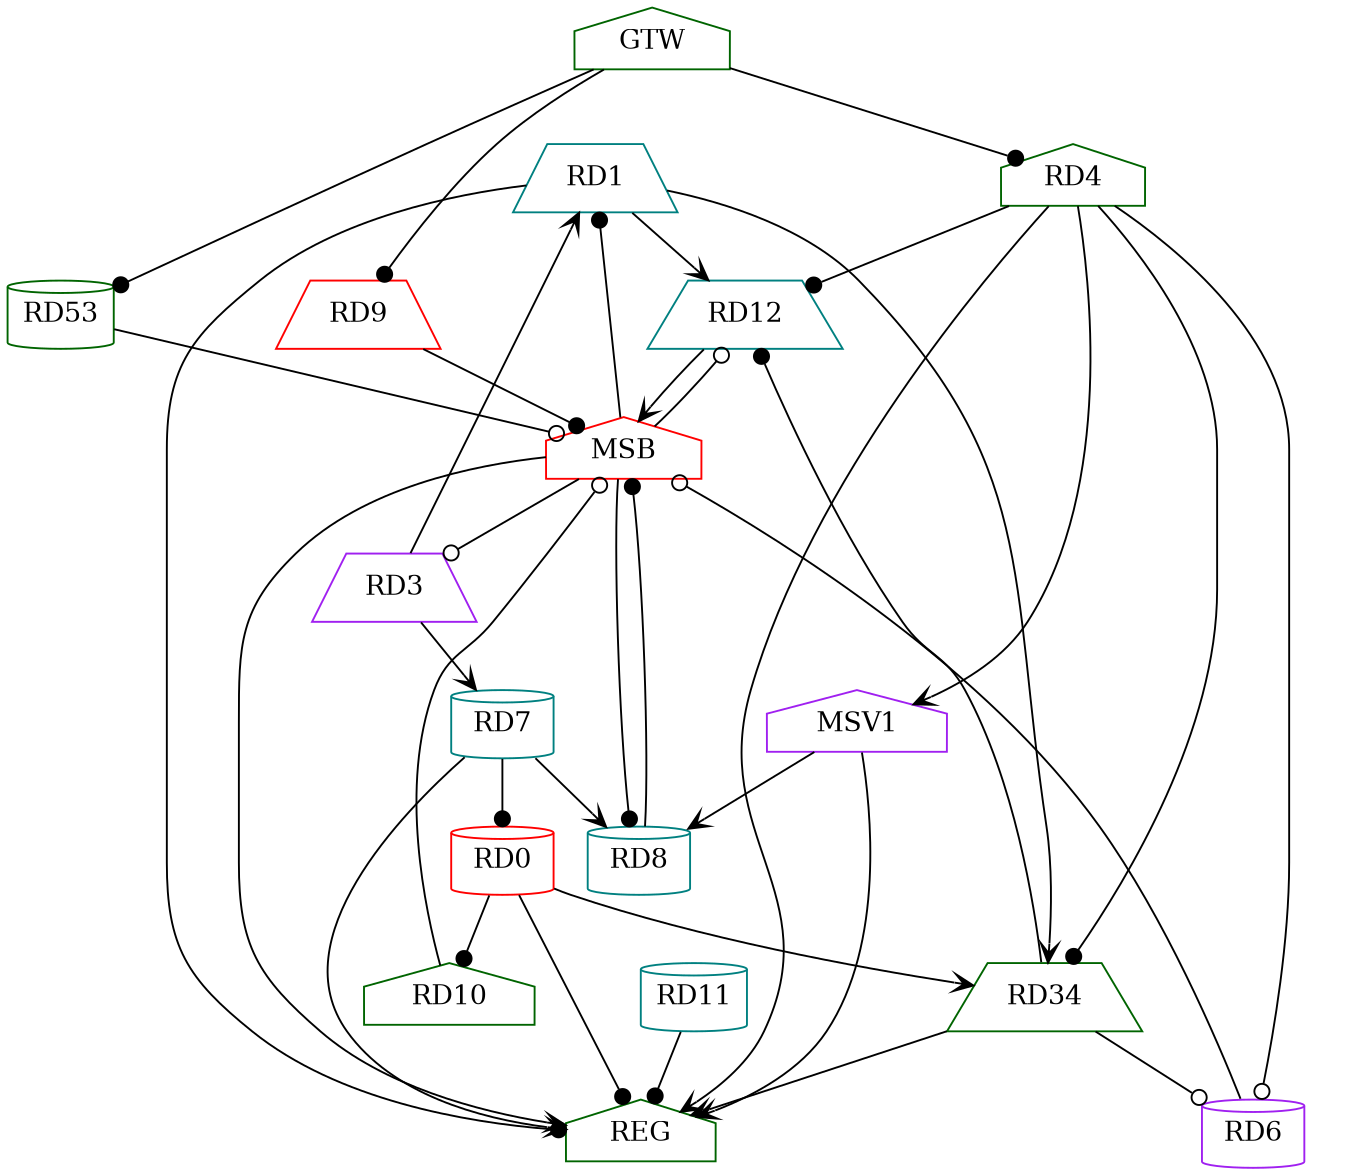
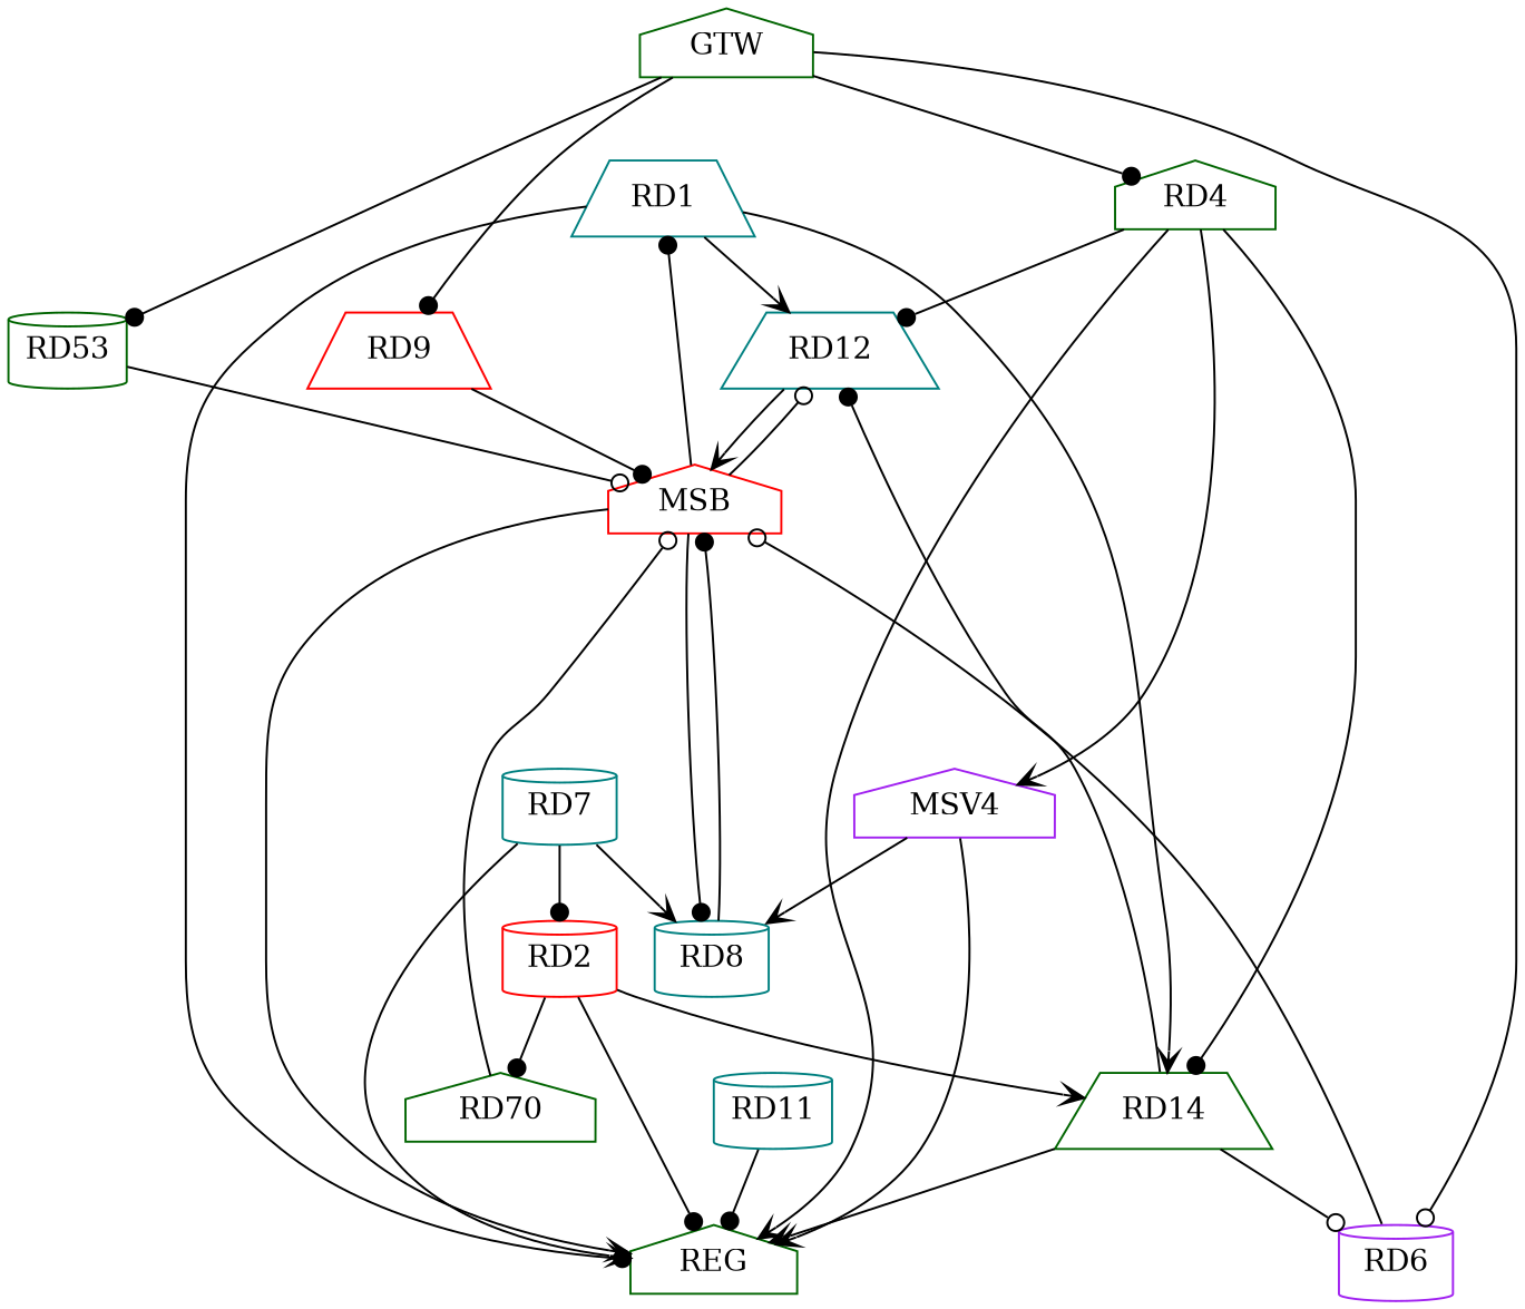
  strict digraph {
    node [color=darkgreen shape=house]
    edge [arrowhead=dot]
    n1 [color=teal label=RD1 shape=trapezium]
    n2 [color=teal label=RD12 shape=trapezium]
-   n3 [label=RD34 shape=trapezium]
+   n3 [label=RD14 shape=trapezium]
    n4 [label=REG]
    n5 [color=red label=MSB]
    n6 [color=purple label=RD6 shape=cylinder]
-   n7 [color=red label=RD0 shape=cylinder]
-   n8 [label=RD10]
-   n9 [color=purple label=RD3 shape=trapezium]
+   n7 [color=red label=RD2 shape=cylinder]
+   n8 [label=RD70]
    n10 [color=teal label=RD7 shape=cylinder]
    n11 [color=teal label=RD8 shape=cylinder]
    n12 [label=RD4]
-   n13 [color=purple label=MSV1]
+   n13 [color=purple label=MSV4]
    n14 [color=red label=RD9 shape=trapezium]
    n15 [color=teal label=RD11 shape=cylinder]
    n16 [label=RD53 shape=cylinder]
    n17 [label=GTW]
    n1 -> n2 [arrowhead=vee]
    n1 -> n3 [arrowhead=vee]
    n1 -> n4
    n2 -> n5 [arrowhead=vee]
    n3 -> n2
    n3 -> n4 [arrowhead=vee]
    n3 -> n6 [arrowhead=odot]
    n5 -> n1
    n5 -> n2 [arrowhead=odot]
    n5 -> n4 [arrowhead=vee]
-   n5 -> n9 [arrowhead=odot]
    n5 -> n11
    n6 -> n5 [arrowhead=odot]
    n7 -> n3 [arrowhead=vee]
    n7 -> n4
    n7 -> n8
    n8 -> n5 [arrowhead=odot]
-   n9 -> n1 [arrowhead=vee]
-   n9 -> n10 [arrowhead=vee]
    n10 -> n4 [arrowhead=vee]
    n10 -> n7
    n10 -> n11 [arrowhead=vee]
    n11 -> n5
    n12 -> n2
    n12 -> n3
    n12 -> n4 [arrowhead=vee]
-   n12 -> n6 [arrowhead=odot]
+   n17 -> n6 [arrowhead=odot]
    n12 -> n13 [arrowhead=vee]
    n13 -> n4 [arrowhead=vee]
    n13 -> n11 [arrowhead=vee]
    n14 -> n5
    n15 -> n4
    n16 -> n5 [arrowhead=odot]
    n17 -> n12
    n17 -> n14
    n17 -> n16
  }
